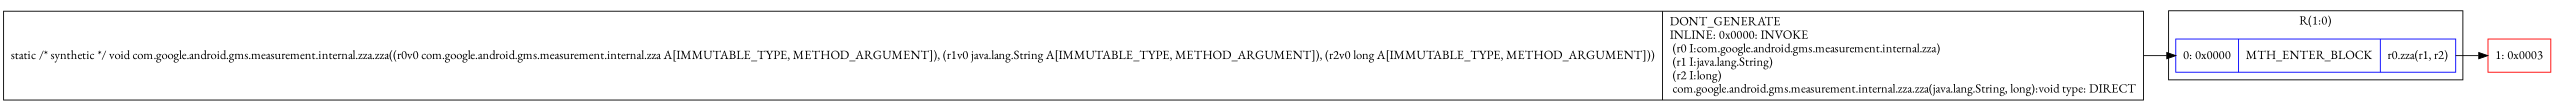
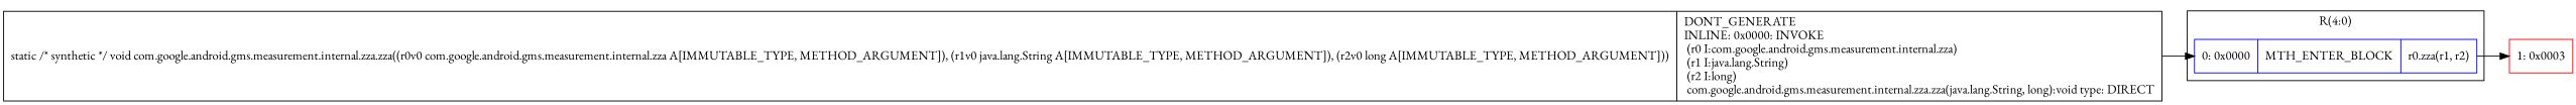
  digraph {
    rankdir=LR
    fontname="EB Garamond"
    node [shape=record fontname="EB Garamond"]
    edge [fontname="EB Garamond"]
    n1 [color=blue label="{0\:\ 0x0000|MTH_ENTER_BLOCK\l|r0.zza(r1, r2)\l}"]
    n2 [color=red label="{1\:\ 0x0003}"]
    n3 [label="{static \/* synthetic *\/ void com.google.android.gms.measurement.internal.zza.zza((r0v0 com.google.android.gms.measurement.internal.zza A[IMMUTABLE_TYPE, METHOD_ARGUMENT]), (r1v0 java.lang.String A[IMMUTABLE_TYPE, METHOD_ARGUMENT]), (r2v0 long A[IMMUTABLE_TYPE, METHOD_ARGUMENT]))  | DONT_GENERATE\lINLINE: 0x0000: INVOKE  \l  (r0 I:com.google.android.gms.measurement.internal.zza)\l  (r1 I:java.lang.String)\l  (r2 I:long)\l com.google.android.gms.measurement.internal.zza.zza(java.lang.String, long):void type: DIRECT\l}"]
    subgraph cluster_1 {
-     label="R(1:0)"
+     label="R(4:0)"
      n1
    }
    n1 -> n2
    n3 -> n1
  }
